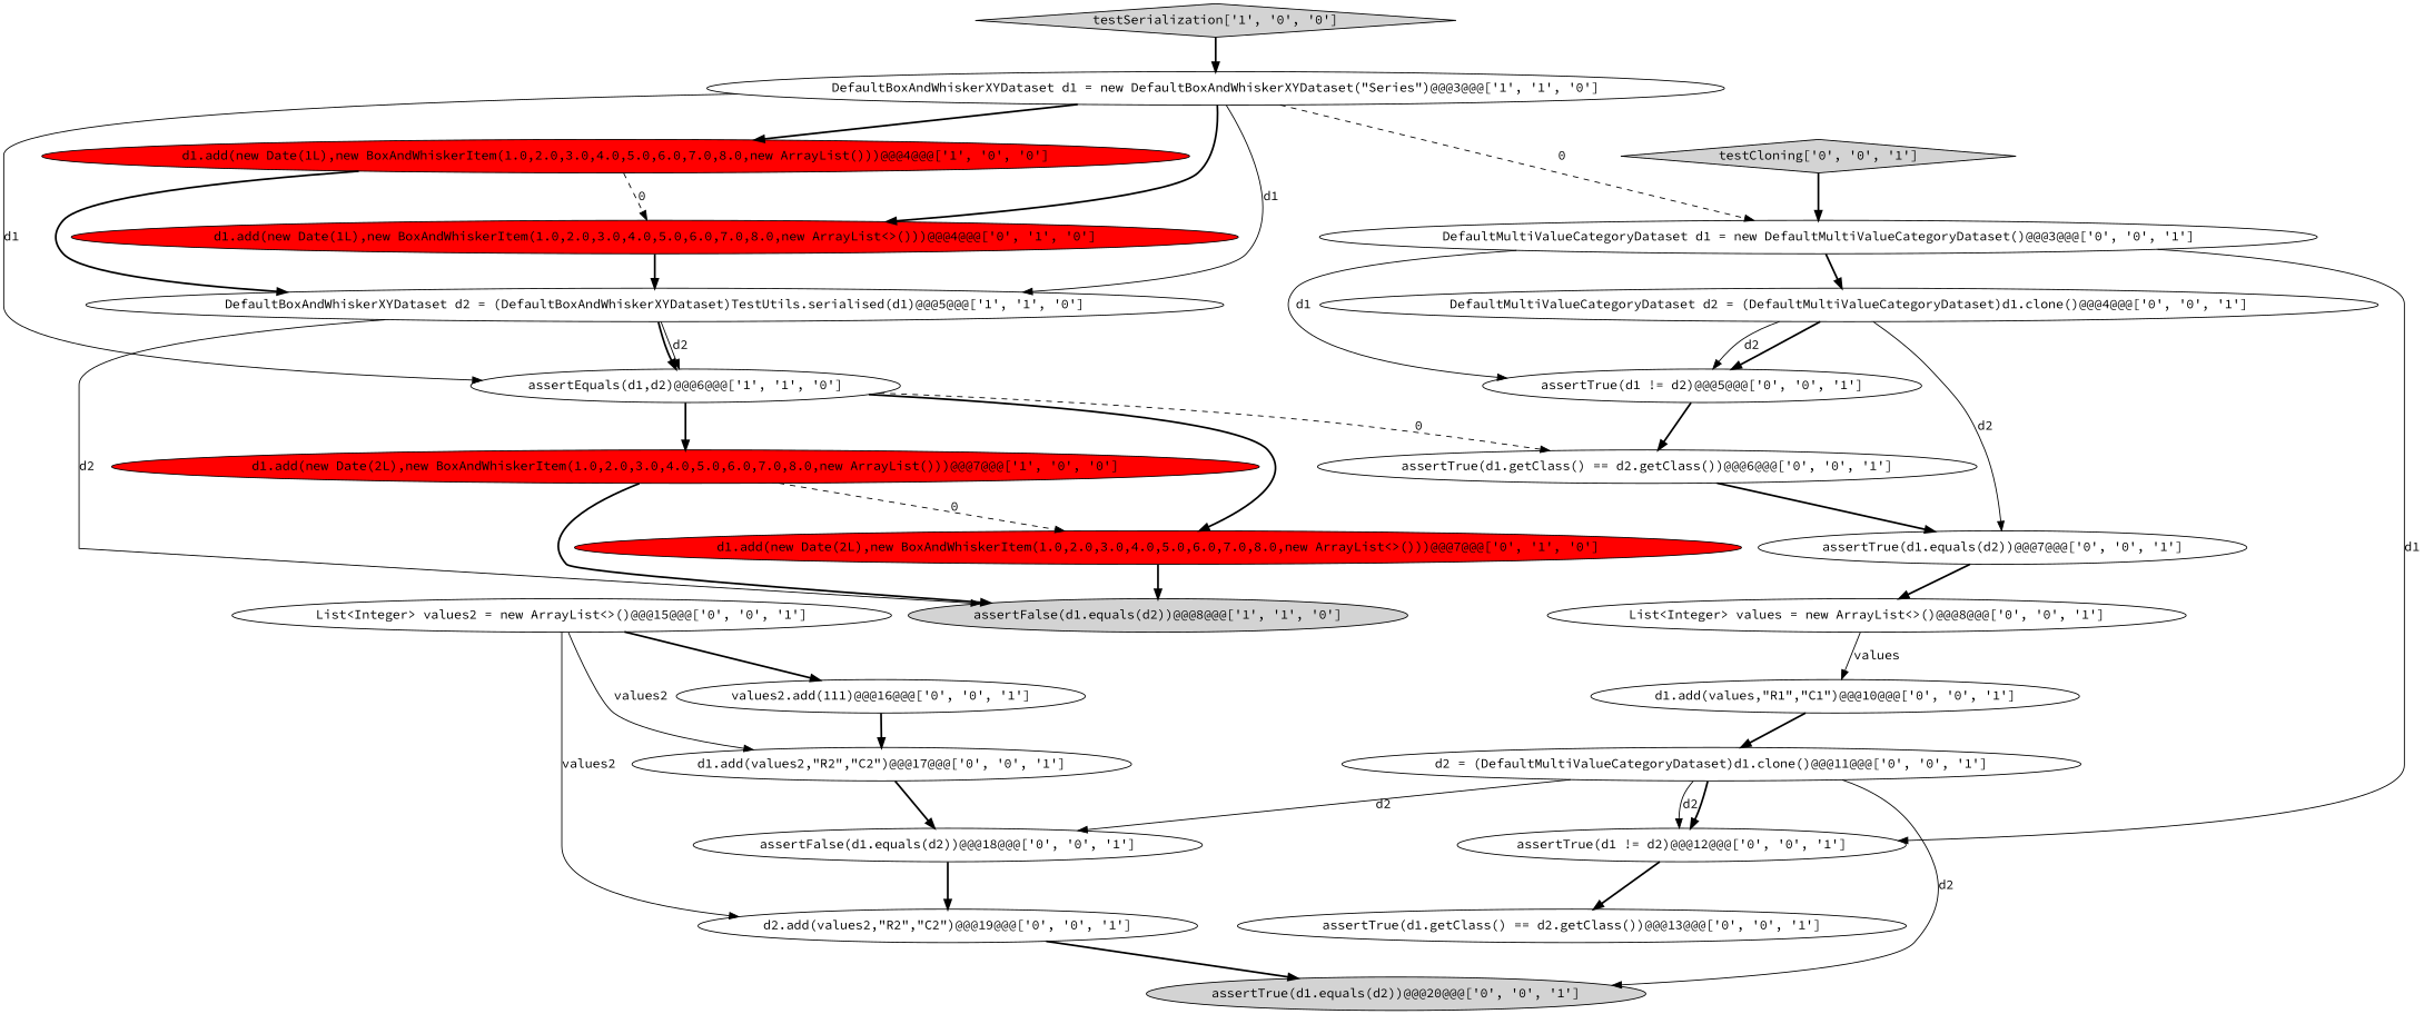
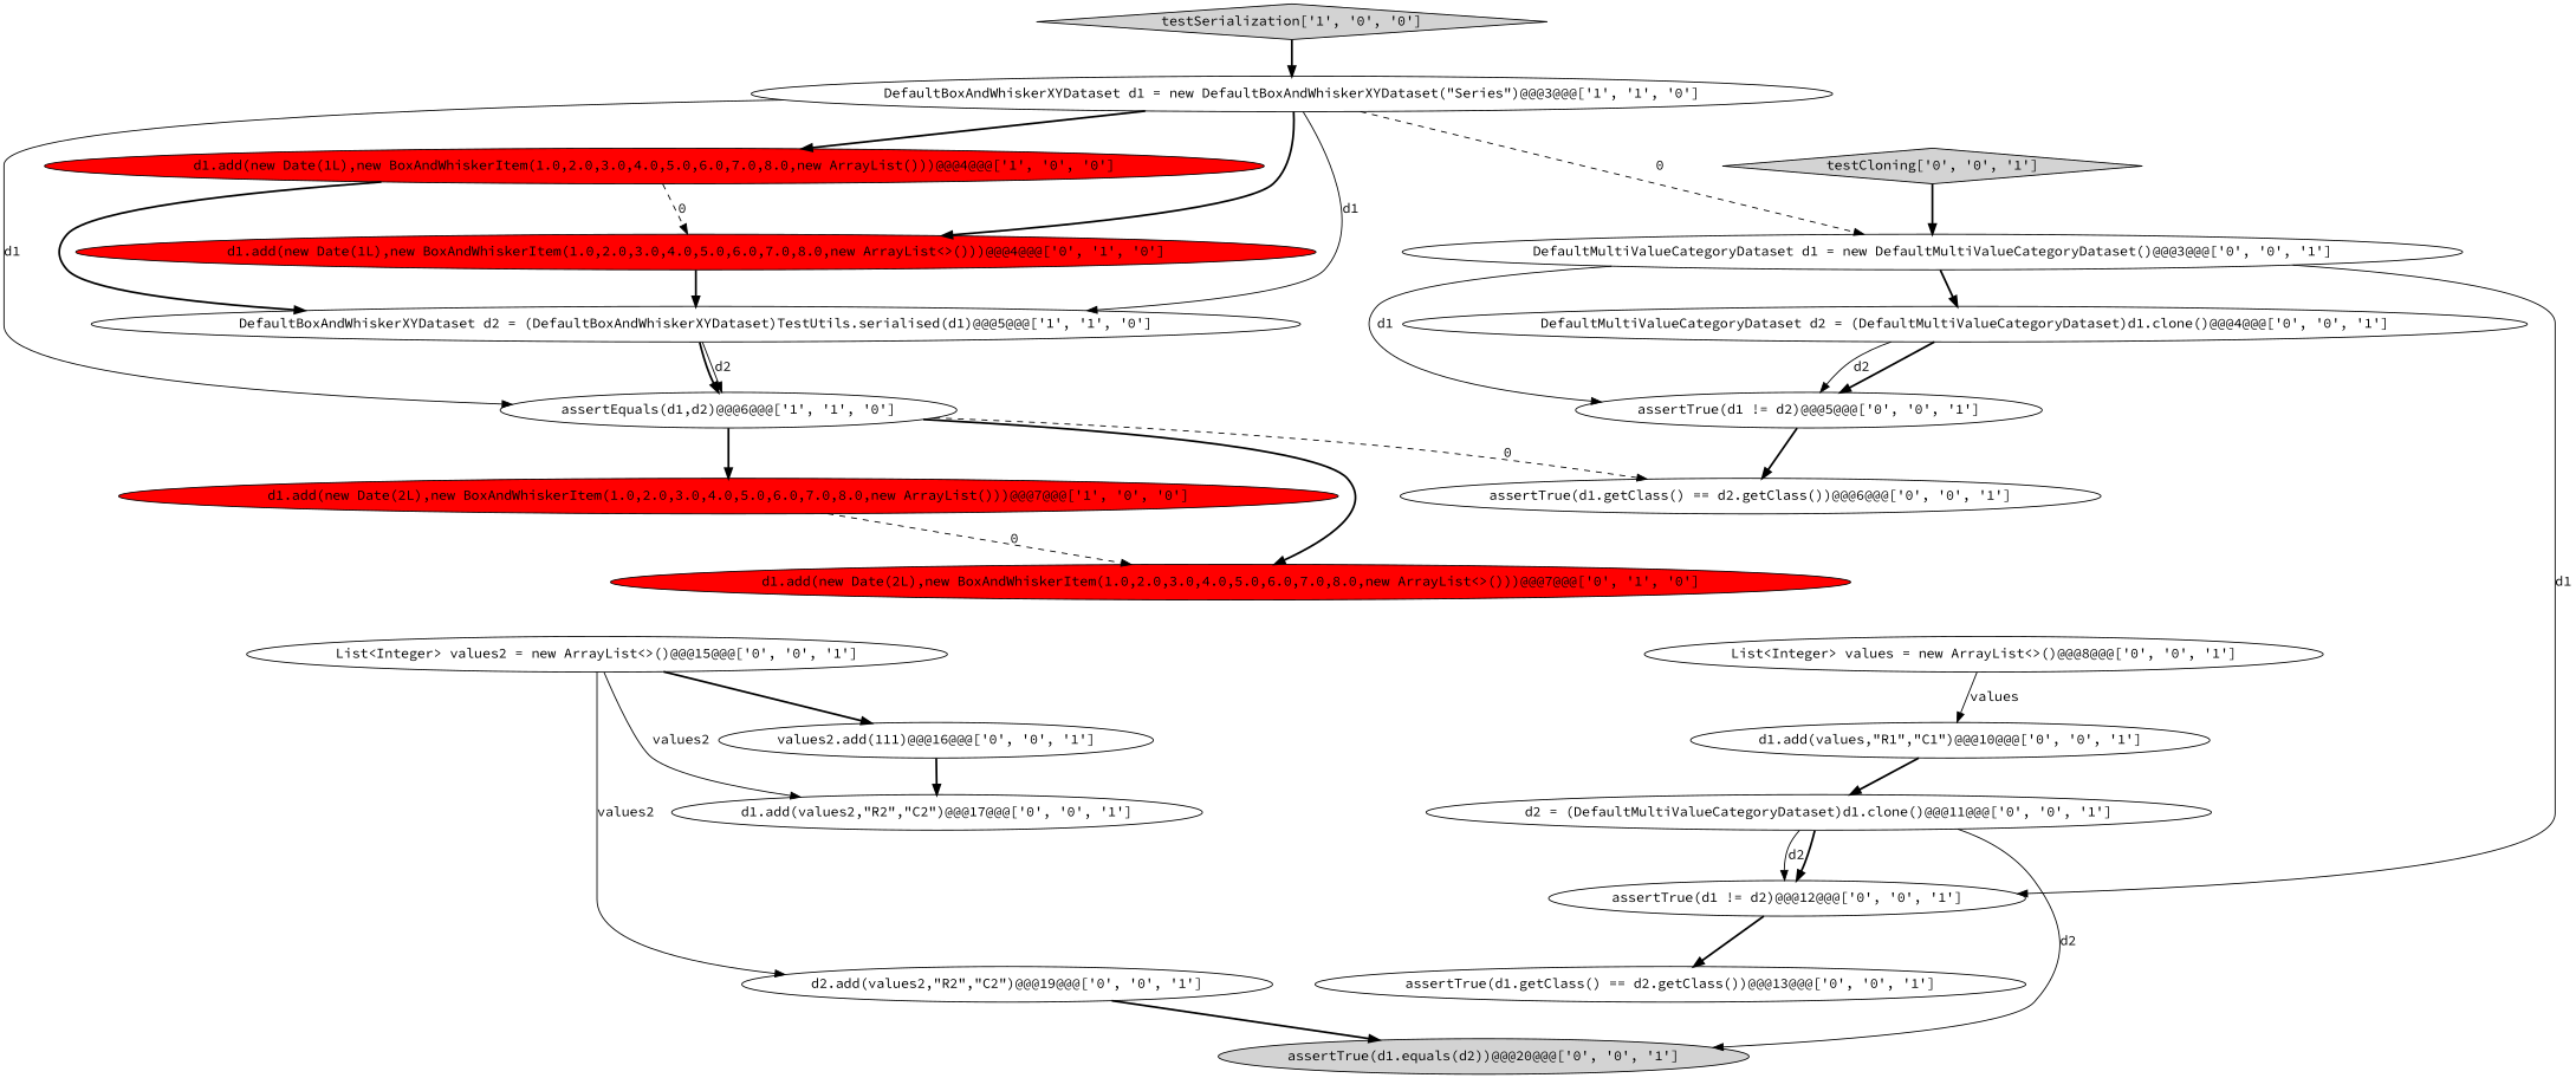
  digraph {
    fontname="Source Code Pro"
    node [fillcolor=white fontname="Source Code Pro" shape=ellipse style=filled]
    edge [fontname="Source Code Pro" style=bold]
    n1 [fillcolor=red label="d1.add(new Date(2L),new BoxAndWhiskerItem(1.0,2.0,3.0,4.0,5.0,6.0,7.0,8.0,new ArrayList<>()))@@@7@@@['0', '1', '0']"]
-   n2 [fillcolor=lightgray label="assertFalse(d1.equals(d2))@@@8@@@['1', '1', '0']"]
    n3 [label="assertEquals(d1,d2)@@@6@@@['1', '1', '0']"]
    n4 [label="assertTrue(d1.getClass() == d2.getClass())@@@6@@@['0', '0', '1']"]
    n5 [fillcolor=red label="d1.add(new Date(2L),new BoxAndWhiskerItem(1.0,2.0,3.0,4.0,5.0,6.0,7.0,8.0,new ArrayList()))@@@7@@@['1', '0', '0']"]
-   n6 [label="assertTrue(d1.equals(d2))@@@7@@@['0', '0', '1']"]
    n7 [fillcolor=lightgray label="testSerialization['1', '0', '0']" shape=diamond]
    n8 [label="DefaultBoxAndWhiskerXYDataset d1 = new DefaultBoxAndWhiskerXYDataset(\"Series\")@@@3@@@['1', '1', '0']"]
    n9 [label="DefaultBoxAndWhiskerXYDataset d2 = (DefaultBoxAndWhiskerXYDataset)TestUtils.serialised(d1)@@@5@@@['1', '1', '0']"]
    n10 [label="DefaultMultiValueCategoryDataset d1 = new DefaultMultiValueCategoryDataset()@@@3@@@['0', '0', '1']"]
    n11 [fillcolor=red label="d1.add(new Date(1L),new BoxAndWhiskerItem(1.0,2.0,3.0,4.0,5.0,6.0,7.0,8.0,new ArrayList<>()))@@@4@@@['0', '1', '0']"]
    n12 [fillcolor=red label="d1.add(new Date(1L),new BoxAndWhiskerItem(1.0,2.0,3.0,4.0,5.0,6.0,7.0,8.0,new ArrayList()))@@@4@@@['1', '0', '0']"]
    n13 [label="values2.add(111)@@@16@@@['0', '0', '1']"]
    n14 [label="d1.add(values2,\"R2\",\"C2\")@@@17@@@['0', '0', '1']"]
-   n15 [label="assertFalse(d1.equals(d2))@@@18@@@['0', '0', '1']"]
    n16 [label="List<Integer> values = new ArrayList<>()@@@8@@@['0', '0', '1']"]
    n17 [label="d1.add(values,\"R1\",\"C1\")@@@10@@@['0', '0', '1']"]
    n18 [label="d2 = (DefaultMultiValueCategoryDataset)d1.clone()@@@11@@@['0', '0', '1']"]
    n19 [fillcolor=lightgray label="testCloning['0', '0', '1']" shape=diamond]
    n20 [label="DefaultMultiValueCategoryDataset d2 = (DefaultMultiValueCategoryDataset)d1.clone()@@@4@@@['0', '0', '1']"]
    n21 [label="assertTrue(d1 != d2)@@@5@@@['0', '0', '1']"]
    n22 [label="assertTrue(d1 != d2)@@@12@@@['0', '0', '1']"]
    n23 [label="assertTrue(d1.getClass() == d2.getClass())@@@13@@@['0', '0', '1']"]
    n24 [fillcolor=lightgray label="assertTrue(d1.equals(d2))@@@20@@@['0', '0', '1']"]
    n25 [label="List<Integer> values2 = new ArrayList<>()@@@15@@@['0', '0', '1']"]
    n26 [label="d2.add(values2,\"R2\",\"C2\")@@@19@@@['0', '0', '1']"]
-   n1 -> n2
    n3 -> n1
    n3 -> n4 [label=0 style=dashed]
    n3 -> n5
-   n4 -> n6
    n5 -> n1 [label=0 style=dashed]
-   n5 -> n2
-   n6 -> n16
    n7 -> n8
    n8 -> n3 [label=d1 style=solid]
    n8 -> n9 [label=d1 style=solid]
    n8 -> n10 [label=0 style=dashed]
    n8 -> n11
    n8 -> n12
-   n9 -> n2 [label=d2 style=solid]
    n9 -> n3
    n9 -> n3 [label=d2 style=solid]
    n10 -> n20
    n10 -> n21 [label=d1 style=solid]
    n10 -> n22 [label=d1 style=solid]
    n11 -> n9
    n12 -> n9
    n12 -> n11 [label=0 style=dashed]
    n13 -> n14
-   n14 -> n15
-   n15 -> n26
    n16 -> n17 [label=values style=solid]
    n17 -> n18
-   n18 -> n15 [label=d2 style=solid]
    n18 -> n22 [label=d2 style=solid]
    n18 -> n22
    n18 -> n24 [label=d2 style=solid]
    n19 -> n10
-   n20 -> n6 [label=d2 style=solid]
    n20 -> n21
    n20 -> n21 [label=d2 style=solid]
    n21 -> n4
    n22 -> n23
    n25 -> n13
    n25 -> n14 [label=values2 style=solid]
    n25 -> n26 [label=values2 style=solid]
    n26 -> n24
  }
